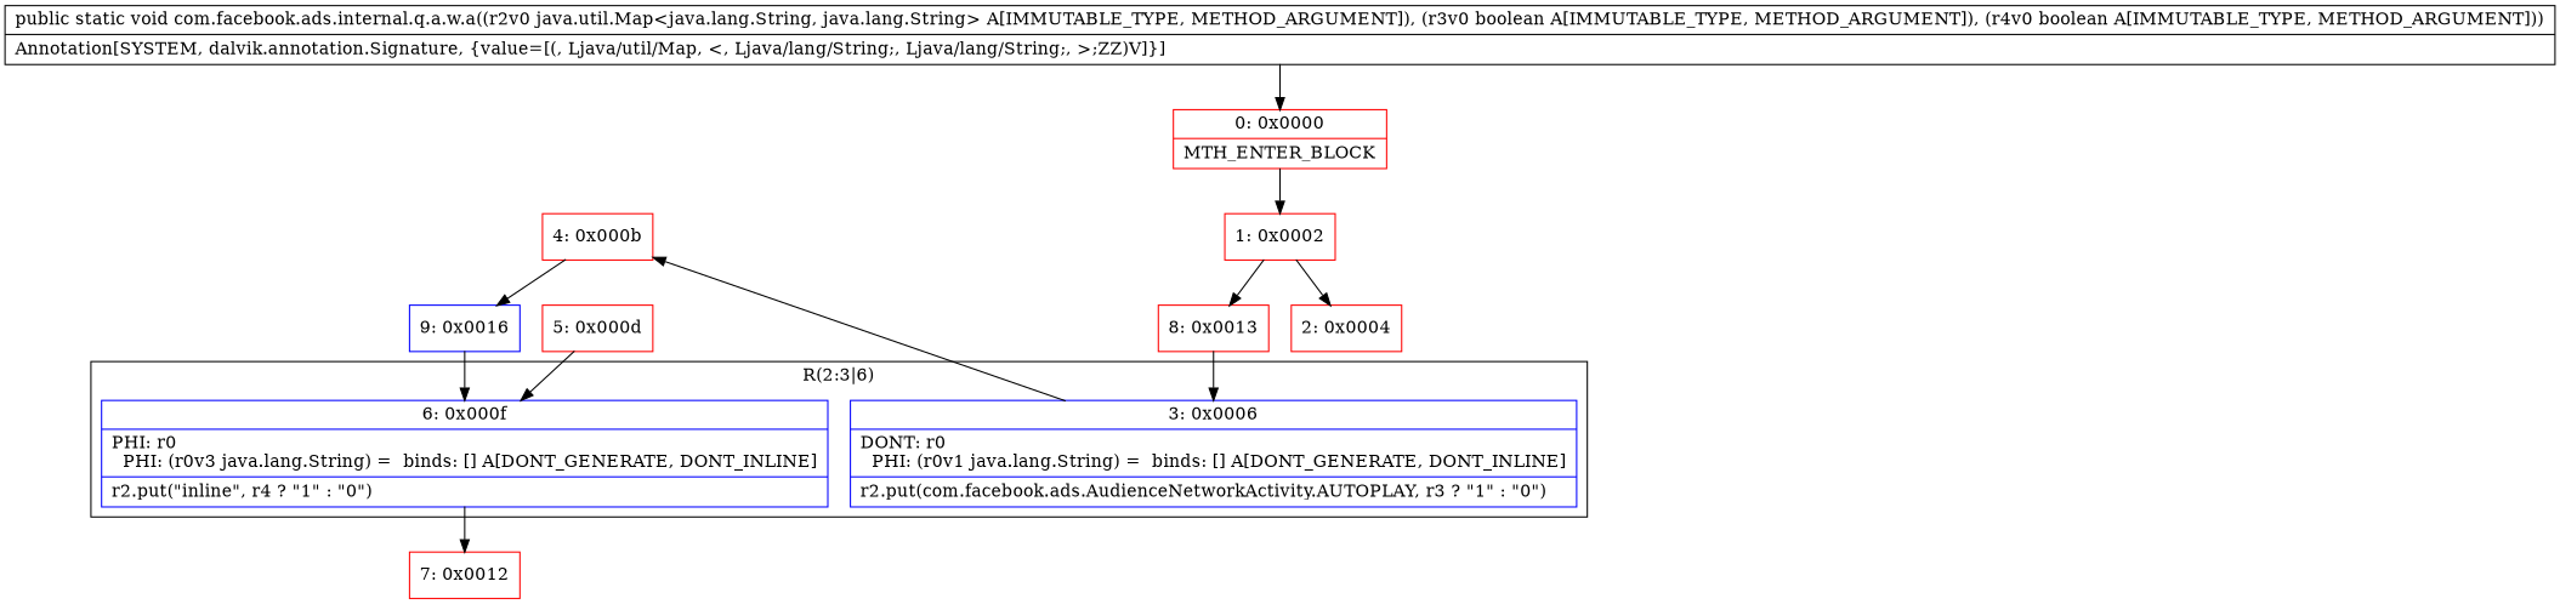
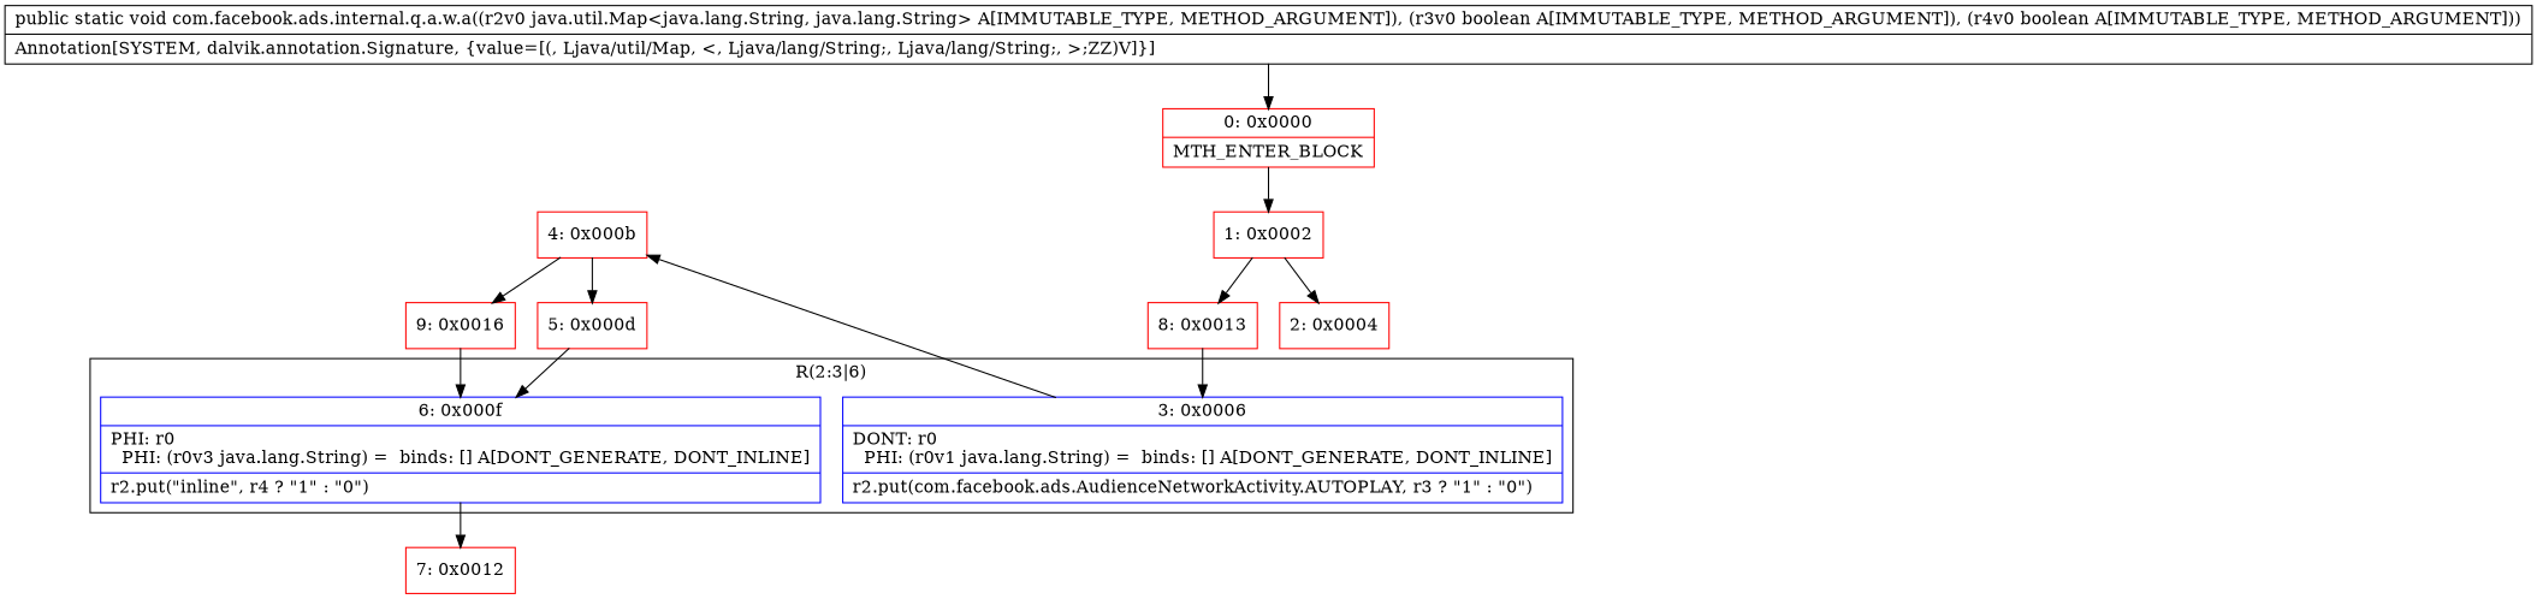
  digraph {
    node [color=red shape=record]
    n1 [color=blue label="{3\:\ 0x0006|DONT: r0 \l  PHI: (r0v1 java.lang.String) =  binds: [] A[DONT_GENERATE, DONT_INLINE]\l|r2.put(com.facebook.ads.AudienceNetworkActivity.AUTOPLAY, r3 ? \"1\" : \"0\")\l}"]
    n2 [color=blue label="{6\:\ 0x000f|PHI: r0 \l  PHI: (r0v3 java.lang.String) =  binds: [] A[DONT_GENERATE, DONT_INLINE]\l|r2.put(\"inline\", r4 ? \"1\" : \"0\")\l}"]
    n3 [label="{4\:\ 0x000b}"]
    n4 [label="{7\:\ 0x0012}"]
    n5 [label="{5\:\ 0x000d}"]
-   n6 [color=blue label="{9\:\ 0x0016}"]
+   n6 [label="{9\:\ 0x0016}"]
    n7 [label="{0\:\ 0x0000|MTH_ENTER_BLOCK\l}"]
    n8 [label="{1\:\ 0x0002}"]
    n9 [label="{2\:\ 0x0004}"]
    n10 [label="{8\:\ 0x0013}"]
    n11 [label="{public static void com.facebook.ads.internal.q.a.w.a((r2v0 java.util.Map\<java.lang.String, java.lang.String\> A[IMMUTABLE_TYPE, METHOD_ARGUMENT]), (r3v0 boolean A[IMMUTABLE_TYPE, METHOD_ARGUMENT]), (r4v0 boolean A[IMMUTABLE_TYPE, METHOD_ARGUMENT]))  | Annotation[SYSTEM, dalvik.annotation.Signature, \{value=[(, Ljava\/util\/Map, \<, Ljava\/lang\/String;, Ljava\/lang\/String;, \>;ZZ)V]\}]\l}" color=""]
    subgraph cluster_1 {
      label="R(2:3|6)"
      n1
      n2
    }
    n1 -> n3
    n2 -> n4
+   n3 -> n5
    n3 -> n6
    n5 -> n2
    n6 -> n2
    n7 -> n8
    n8 -> n9
    n8 -> n10
    n10 -> n1
    n11 -> n7
  }
